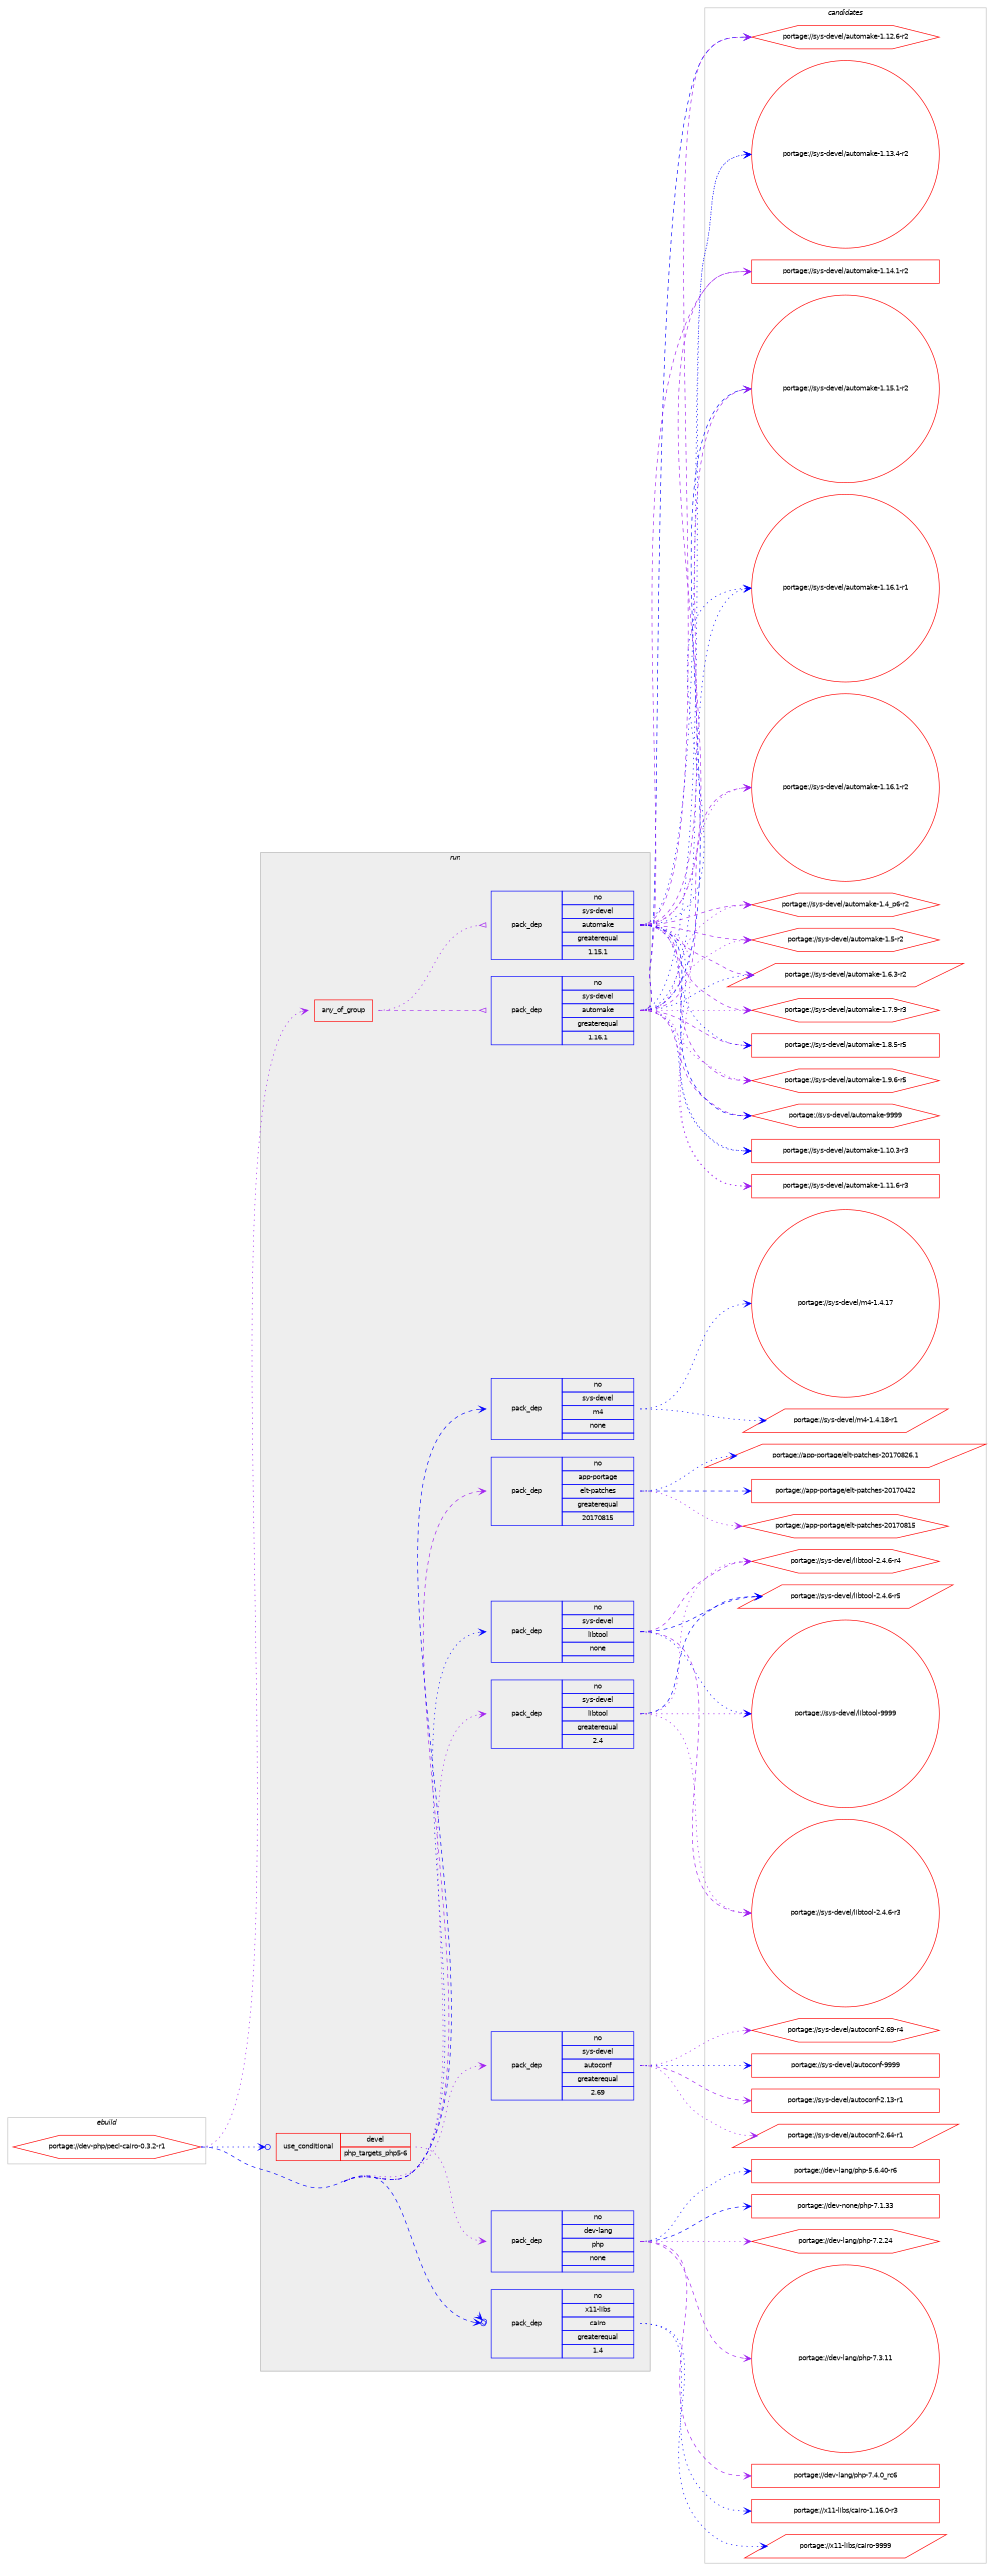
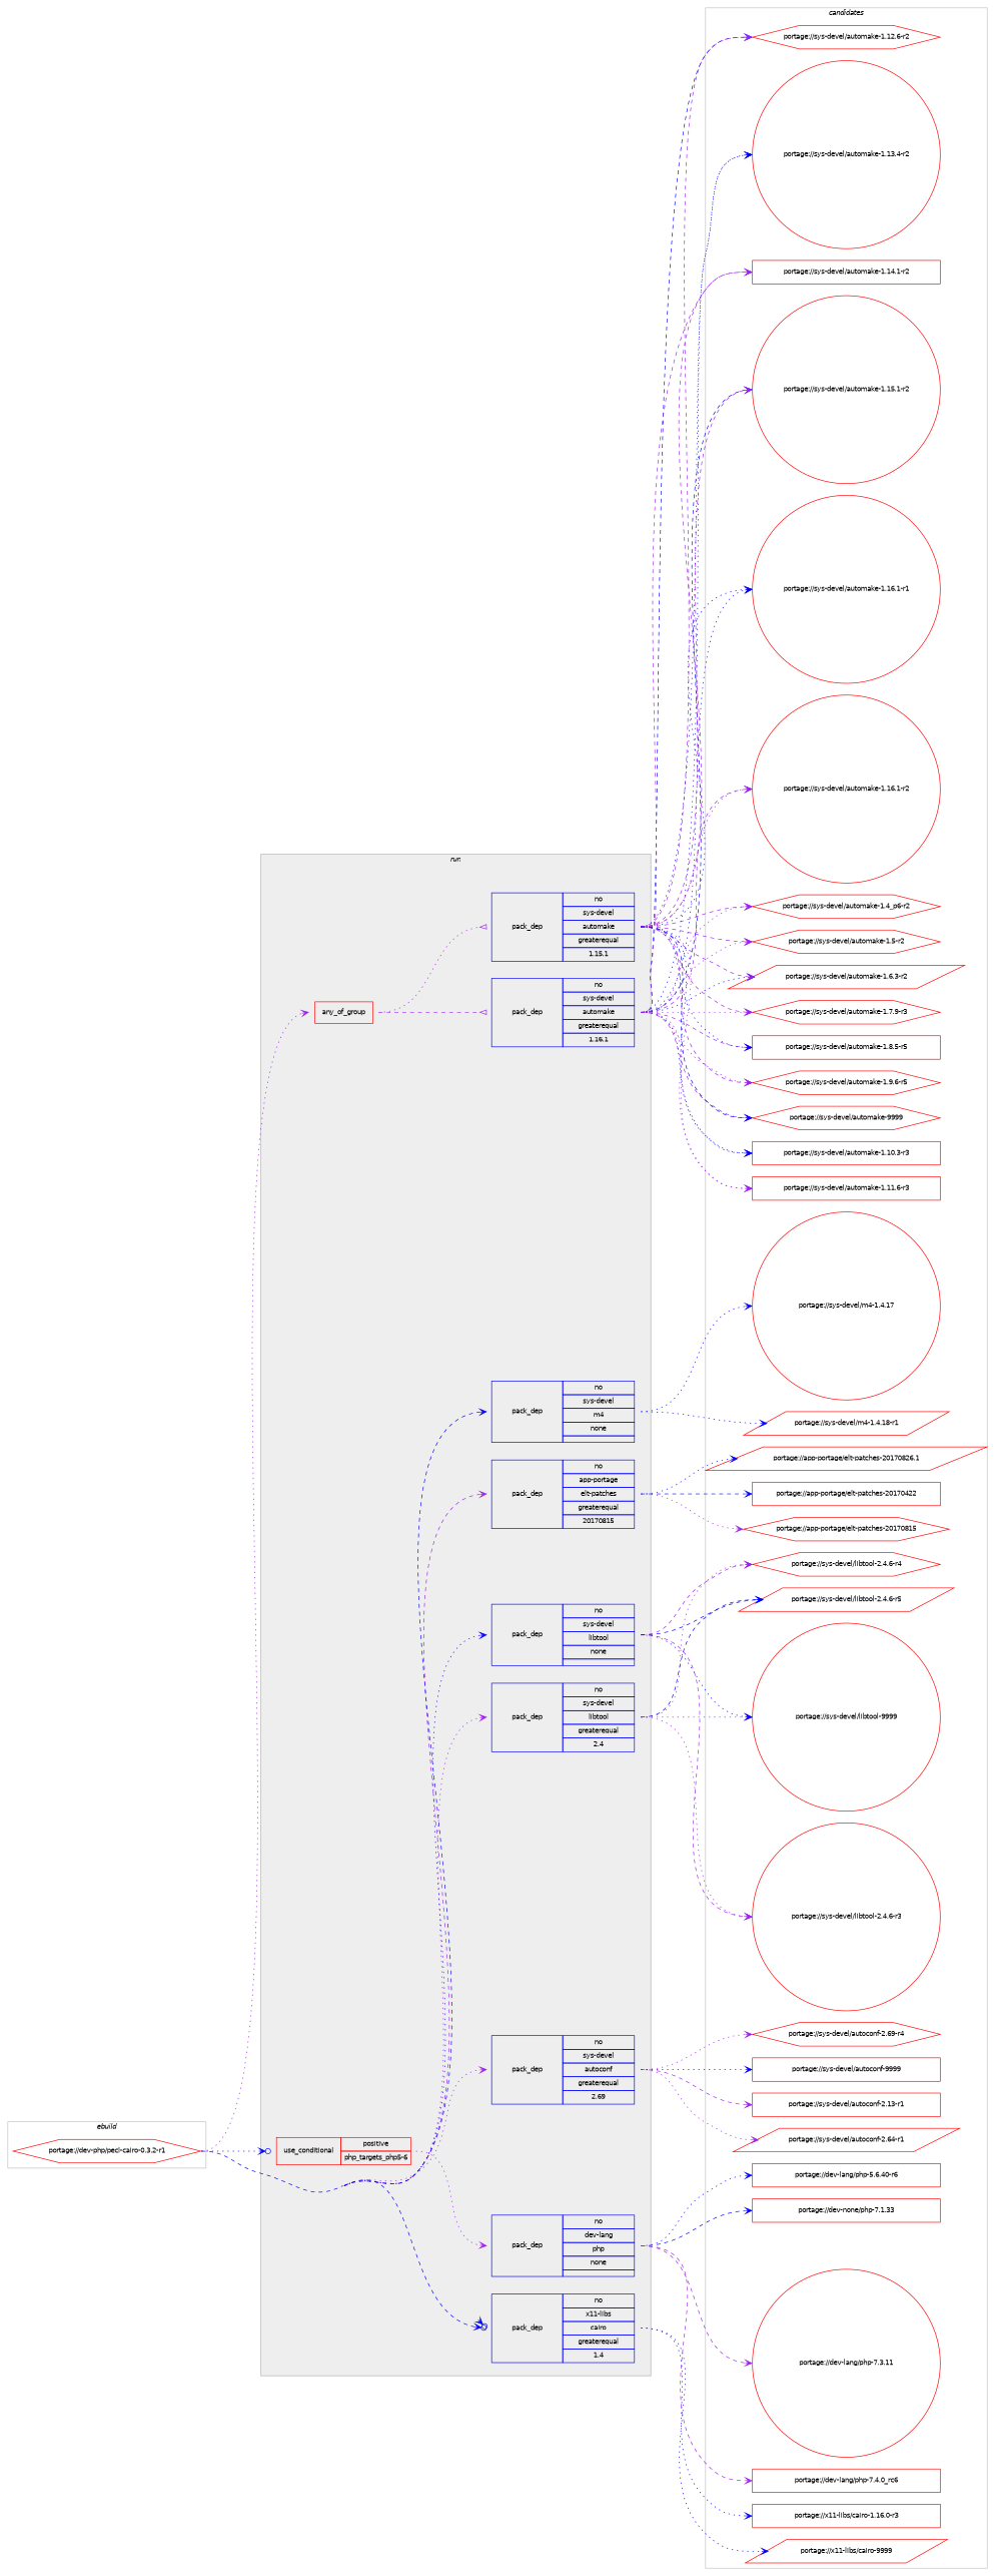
  digraph {
    compound=true
    concentrate=true
    fontname=Helvetica
    fontsize=10
    newrank=true
    rankdir=LR
    ranksep=1.5
    node [color=red fontname=Helvetica fontsize=10 shape=hexagon]
    edge [arrowhead=vee color=purple headport=w style=dotted tailport=e weight=100]
    n1 [label="portage://dev-php/pecl-cairo-0.3.2-r1" width=4]
    n2 [color=blue label=<<TABLE BORDER="0" CELLBORDER="1" CELLSPACING="0" CELLPADDING="4" WIDTH="220"><TR><TD ROWSPAN="6" CELLPADDING="30">pack_dep</TD></TR><TR><TD WIDTH="110">no</TD></TR><TR><TD>sys-devel</TD></TR><TR><TD>automake</TD></TR><TR><TD>greaterequal</TD></TR><TR><TD>1.16.1</TD></TR></TABLE>> shape=none]
    n3 [color=blue label=<<TABLE BORDER="0" CELLBORDER="1" CELLSPACING="0" CELLPADDING="4" WIDTH="220"><TR><TD ROWSPAN="6" CELLPADDING="30">pack_dep</TD></TR><TR><TD WIDTH="110">no</TD></TR><TR><TD>sys-devel</TD></TR><TR><TD>automake</TD></TR><TR><TD>greaterequal</TD></TR><TR><TD>1.15.1</TD></TR></TABLE>> shape=none]
    n4 [label=<<TABLE BORDER="0" CELLBORDER="1" CELLSPACING="0" CELLPADDING="4"><TR><TD CELLPADDING="10">any_of_group</TD></TR></TABLE>> shape=none]
    n5 [color=blue label=<<TABLE BORDER="0" CELLBORDER="1" CELLSPACING="0" CELLPADDING="4" WIDTH="220"><TR><TD ROWSPAN="6" CELLPADDING="30">pack_dep</TD></TR><TR><TD WIDTH="110">no</TD></TR><TR><TD>app-portage</TD></TR><TR><TD>elt-patches</TD></TR><TR><TD>greaterequal</TD></TR><TR><TD>20170815</TD></TR></TABLE>> shape=none]
    n6 [color=blue label=<<TABLE BORDER="0" CELLBORDER="1" CELLSPACING="0" CELLPADDING="4" WIDTH="220"><TR><TD ROWSPAN="6" CELLPADDING="30">pack_dep</TD></TR><TR><TD WIDTH="110">no</TD></TR><TR><TD>sys-devel</TD></TR><TR><TD>autoconf</TD></TR><TR><TD>greaterequal</TD></TR><TR><TD>2.69</TD></TR></TABLE>> shape=none]
    n7 [color=blue label=<<TABLE BORDER="0" CELLBORDER="1" CELLSPACING="0" CELLPADDING="4" WIDTH="220"><TR><TD ROWSPAN="6" CELLPADDING="30">pack_dep</TD></TR><TR><TD WIDTH="110">no</TD></TR><TR><TD>sys-devel</TD></TR><TR><TD>libtool</TD></TR><TR><TD>greaterequal</TD></TR><TR><TD>2.4</TD></TR></TABLE>> shape=none]
    n8 [color=blue label=<<TABLE BORDER="0" CELLBORDER="1" CELLSPACING="0" CELLPADDING="4" WIDTH="220"><TR><TD ROWSPAN="6" CELLPADDING="30">pack_dep</TD></TR><TR><TD WIDTH="110">no</TD></TR><TR><TD>sys-devel</TD></TR><TR><TD>libtool</TD></TR><TR><TD>none</TD></TR><TR><TD></TD></TR></TABLE>> shape=none]
    n9 [color=blue label=<<TABLE BORDER="0" CELLBORDER="1" CELLSPACING="0" CELLPADDING="4" WIDTH="220"><TR><TD ROWSPAN="6" CELLPADDING="30">pack_dep</TD></TR><TR><TD WIDTH="110">no</TD></TR><TR><TD>sys-devel</TD></TR><TR><TD>m4</TD></TR><TR><TD>none</TD></TR><TR><TD></TD></TR></TABLE>> shape=none]
    n10 [color=blue label=<<TABLE BORDER="0" CELLBORDER="1" CELLSPACING="0" CELLPADDING="4" WIDTH="220"><TR><TD ROWSPAN="6" CELLPADDING="30">pack_dep</TD></TR><TR><TD WIDTH="110">no</TD></TR><TR><TD>dev-lang</TD></TR><TR><TD>php</TD></TR><TR><TD>none</TD></TR><TR><TD></TD></TR></TABLE>> shape=none]
-   n11 [label=<<TABLE BORDER="0" CELLBORDER="1" CELLSPACING="0" CELLPADDING="4"><TR><TD ROWSPAN="3" CELLPADDING="10">use_conditional</TD></TR><TR><TD>devel</TD></TR><TR><TD>php_targets_php5-6</TD></TR></TABLE>> shape=none]
+   n11 [label=<<TABLE BORDER="0" CELLBORDER="1" CELLSPACING="0" CELLPADDING="4"><TR><TD ROWSPAN="3" CELLPADDING="10">use_conditional</TD></TR><TR><TD>positive</TD></TR><TR><TD>php_targets_php5-6</TD></TR></TABLE>> shape=none]
    n12 [color=blue label=<<TABLE BORDER="0" CELLBORDER="1" CELLSPACING="0" CELLPADDING="4" WIDTH="220"><TR><TD ROWSPAN="6" CELLPADDING="30">pack_dep</TD></TR><TR><TD WIDTH="110">no</TD></TR><TR><TD>x11-libs</TD></TR><TR><TD>cairo</TD></TR><TR><TD>greaterequal</TD></TR><TR><TD>1.4</TD></TR></TABLE>> shape=none]
    n13 [label="portage://sys-devel/automake-1.10.3-r3" shape=box width=4]
    n14 [label="portage://sys-devel/automake-1.11.6-r3" shape=box width=4]
    n15 [label="portage://sys-devel/automake-1.12.6-r2" width=4]
    n16 [label="portage://sys-devel/automake-1.13.4-r2" shape=circle width=4]
    n17 [label="portage://sys-devel/automake-1.14.1-r2" shape=box width=4]
    n18 [label="portage://sys-devel/automake-1.15.1-r2" shape=circle width=4]
    n19 [label="portage://sys-devel/automake-1.16.1-r1" shape=circle width=4]
    n20 [label="portage://sys-devel/automake-1.16.1-r2" shape=circle width=4]
    n21 [label="portage://sys-devel/automake-1.4_p6-r2" width=4]
    n22 [label="portage://sys-devel/automake-1.5-r2" width=4]
    n23 [label="portage://sys-devel/automake-1.6.3-r2" shape=parallelogram width=4]
    n24 [label="portage://sys-devel/automake-1.7.9-r3" width=4]
    n25 [label="portage://sys-devel/automake-1.8.5-r5" shape=box width=4]
    n26 [label="portage://sys-devel/automake-1.9.6-r5" width=4]
    n27 [label="portage://sys-devel/automake-9999" width=4]
    n28 [label="portage://app-portage/elt-patches-20170422" shape=box width=4]
    n29 [label="portage://app-portage/elt-patches-20170815" width=4]
    n30 [label="portage://app-portage/elt-patches-20170826.1" shape=parallelogram width=4]
    n31 [label="portage://sys-devel/autoconf-2.13-r1" shape=box width=4]
    n32 [label="portage://sys-devel/autoconf-2.64-r1" shape=parallelogram width=4]
    n33 [label="portage://sys-devel/autoconf-2.69-r4" width=4]
    n34 [label="portage://sys-devel/autoconf-9999" shape=box width=4]
    n35 [label="portage://sys-devel/libtool-2.4.6-r3" shape=circle width=4]
    n36 [label="portage://sys-devel/libtool-2.4.6-r4" width=4]
    n37 [label="portage://sys-devel/libtool-2.4.6-r5" shape=parallelogram width=4]
    n38 [label="portage://sys-devel/libtool-9999" shape=circle width=4]
    n39 [label="portage://sys-devel/m4-1.4.17" shape=circle width=4]
    n40 [label="portage://sys-devel/m4-1.4.18-r1" shape=parallelogram width=4]
    n41 [label="portage://dev-lang/php-5.6.40-r6" shape=box width=4]
    n42 [label="portage://dev-none/php-7.1.33" shape=box width=4]
-   n43 [label="portage://dev-lang/php-7.2.24" width=4]
    n44 [label="portage://dev-lang/php-7.3.11" shape=circle width=4]
    n45 [label="portage://dev-lang/php-7.4.0_rc6" shape=box width=4]
    n46 [label="portage://x11-libs/cairo-1.16.0-r3" shape=box width=4]
    n47 [label="portage://x11-libs/cairo-9999" shape=parallelogram width=4]
    subgraph cluster_1 {
      color=gray
      label=<<i>ebuild</i>>
      rank=same
      n1
    }
    subgraph cluster_2 {
      color=gray
      label=<<i>dependencies</i>>
      subgraph cluster_3 {
        color=gray
        fillcolor="#eeeeee"
        label=<<i>compile</i>>
        style=filled
        subgraph sub_4 {
          color=gray
          fillcolor="#eeeeee"
          label=<<i>compile</i>>
          style=filled
          n4
          subgraph sub_5 {
            color=gray
            fillcolor="#eeeeee"
            label=<<i>compile</i>>
            style=filled
            n2
          }
          subgraph sub_6 {
            color=gray
            fillcolor="#eeeeee"
            label=<<i>compile</i>>
            style=filled
            n3
          }
        }
        subgraph sub_7 {
          color=gray
          fillcolor="#eeeeee"
          label=<<i>compile</i>>
          style=filled
          n5
        }
        subgraph sub_8 {
          color=gray
          fillcolor="#eeeeee"
          label=<<i>compile</i>>
          style=filled
          n6
        }
        subgraph sub_9 {
          color=gray
          fillcolor="#eeeeee"
          label=<<i>compile</i>>
          style=filled
          n7
        }
        subgraph sub_10 {
          color=gray
          fillcolor="#eeeeee"
          label=<<i>compile</i>>
          style=filled
          n8
        }
        subgraph sub_11 {
          color=gray
          fillcolor="#eeeeee"
          label=<<i>compile</i>>
          style=filled
          n9
        }
      }
      subgraph cluster_12 {
        color=gray
        fillcolor="#eeeeee"
        label=<<i>compile and run</i>>
        style=filled
        subgraph sub_13 {
          color=gray
          fillcolor="#eeeeee"
          label=<<i>compile and run</i>>
          style=filled
          n11
          subgraph sub_14 {
            color=gray
            fillcolor="#eeeeee"
            label=<<i>compile and run</i>>
            style=filled
            n10
          }
        }
        subgraph sub_15 {
          color=gray
          fillcolor="#eeeeee"
          label=<<i>compile and run</i>>
          style=filled
          n12
        }
      }
      subgraph cluster_16 {
        color=gray
        fillcolor="#eeeeee"
        label=<<i>run</i>>
        style=filled
      }
    }
    subgraph cluster_17 {
      color=gray
      label=<<i>candidates</i>>
      rank=same
      subgraph sub_18 {
        color=black
        label=<<i>candidates</i>>
        nodesep=1
        rank=same
        n13
        n14
        n15
        n16
        n17
        n18
        n19
        n20
        n21
        n22
        n23
        n24
        n25
        n26
        n27
      }
      subgraph sub_19 {
        color=black
        label=<<i>candidates</i>>
        nodesep=1
        rank=same
        n13
        n14
        n15
        n16
        n17
        n18
        n19
        n20
        n21
        n22
        n23
        n24
        n25
        n26
        n27
      }
      subgraph sub_20 {
        color=black
        label=<<i>candidates</i>>
        nodesep=1
        rank=same
        n28
        n29
        n30
      }
      subgraph sub_21 {
        color=black
        label=<<i>candidates</i>>
        nodesep=1
        rank=same
        n31
        n32
        n33
        n34
      }
      subgraph sub_22 {
        color=black
        label=<<i>candidates</i>>
        nodesep=1
        rank=same
        n35
        n36
        n37
        n38
      }
      subgraph sub_23 {
        color=black
        label=<<i>candidates</i>>
        nodesep=1
        rank=same
        n35
        n36
        n37
        n38
      }
      subgraph sub_24 {
        color=black
        label=<<i>candidates</i>>
        nodesep=1
        rank=same
        n39
        n40
      }
      subgraph sub_25 {
        color=black
        label=<<i>candidates</i>>
        nodesep=1
        rank=same
        n41
        n42
-       n43
        n44
        n45
      }
      subgraph sub_26 {
        color=black
        label=<<i>candidates</i>>
        nodesep=1
        rank=same
        n46
        n47
      }
    }
    n1 -> n4 [weight=20]
    n1 -> n5 [style=dashed weight=20]
    n1 -> n6 [weight=20]
    n1 -> n7 [weight=20]
    n1 -> n8 [color=blue weight=20]
    n1 -> n9 [color=blue style=dashed weight=20]
    n1 -> n11 [arrowhead=odotvee color=blue weight=20]
    n1 -> n12 [arrowhead=odotvee color=blue style=dashed weight=20]
    n2 -> n13 [color=blue]
    n2 -> n14
    n2 -> n15 [color=blue style=dashed]
    n2 -> n16 [color=blue]
    n2 -> n17 [style=dashed]
    n2 -> n18 [color=blue style=dashed]
    n2 -> n19 [color=blue]
    n2 -> n20 [style=dashed]
    n2 -> n21
    n2 -> n22
    n2 -> n23 [color=blue]
    n2 -> n24
    n2 -> n25 [style=dashed]
    n2 -> n26
    n2 -> n27 [style=dashed]
    n3 -> n13 [color=blue]
    n3 -> n14
    n3 -> n15 [style=dashed]
    n3 -> n16 [color=blue]
    n3 -> n17 [style=dashed]
    n3 -> n18 [style=dashed]
    n3 -> n19 [color=blue]
    n3 -> n20
    n3 -> n21 [style=dashed]
    n3 -> n22 [style=dashed]
    n3 -> n23 [style=dashed]
    n3 -> n24 [style=dashed]
    n3 -> n25 [color=blue]
    n3 -> n26 [style=dashed]
    n3 -> n27 [color=blue style=dashed]
    n4 -> n2 [arrowhead=oinv style=dashed weight=20]
    n4 -> n3 [arrowhead=oinv weight=20]
    n5 -> n28 [color=blue style=dashed]
    n5 -> n29
    n5 -> n30 [color=blue]
    n6 -> n31 [style=dashed]
    n6 -> n32
    n6 -> n33
    n6 -> n34 [color=blue]
    n7 -> n35
    n7 -> n36
    n7 -> n37 [color=blue style=dashed]
    n7 -> n38
    n8 -> n35 [style=dashed]
    n8 -> n36 [style=dashed]
    n8 -> n37 [color=blue style=dashed]
    n8 -> n38 [color=blue]
    n9 -> n39 [color=blue]
    n9 -> n40 [color=blue]
    n10 -> n41 [color=blue]
    n10 -> n42 [color=blue style=dashed]
-   n10 -> n43
    n10 -> n44 [style=dashed]
    n10 -> n45 [style=dashed]
    n11 -> n10 [weight=20]
    n12 -> n46 [color=blue]
    n12 -> n47 [color=blue]
  }
